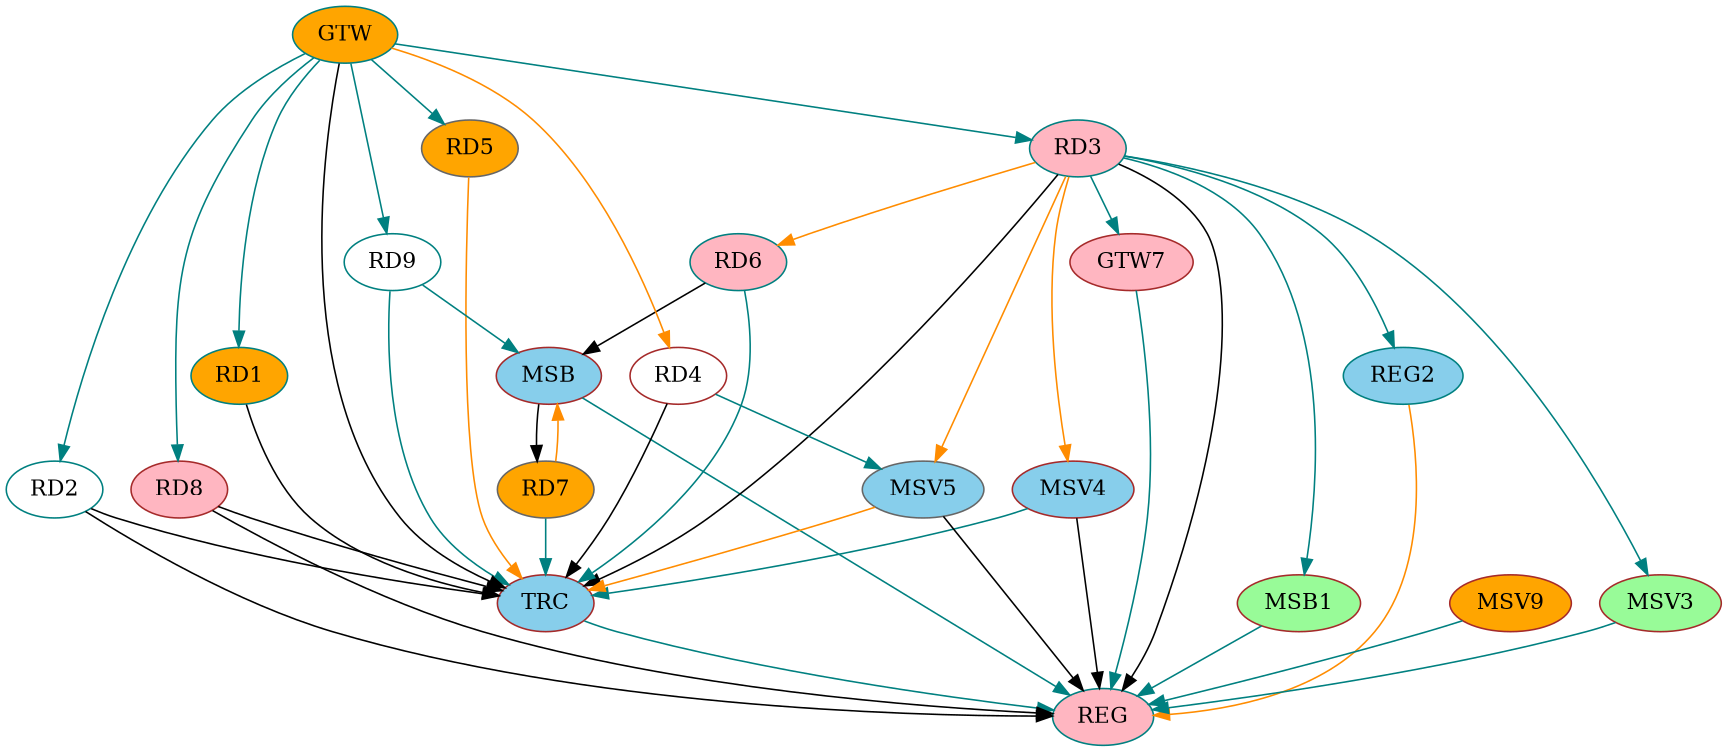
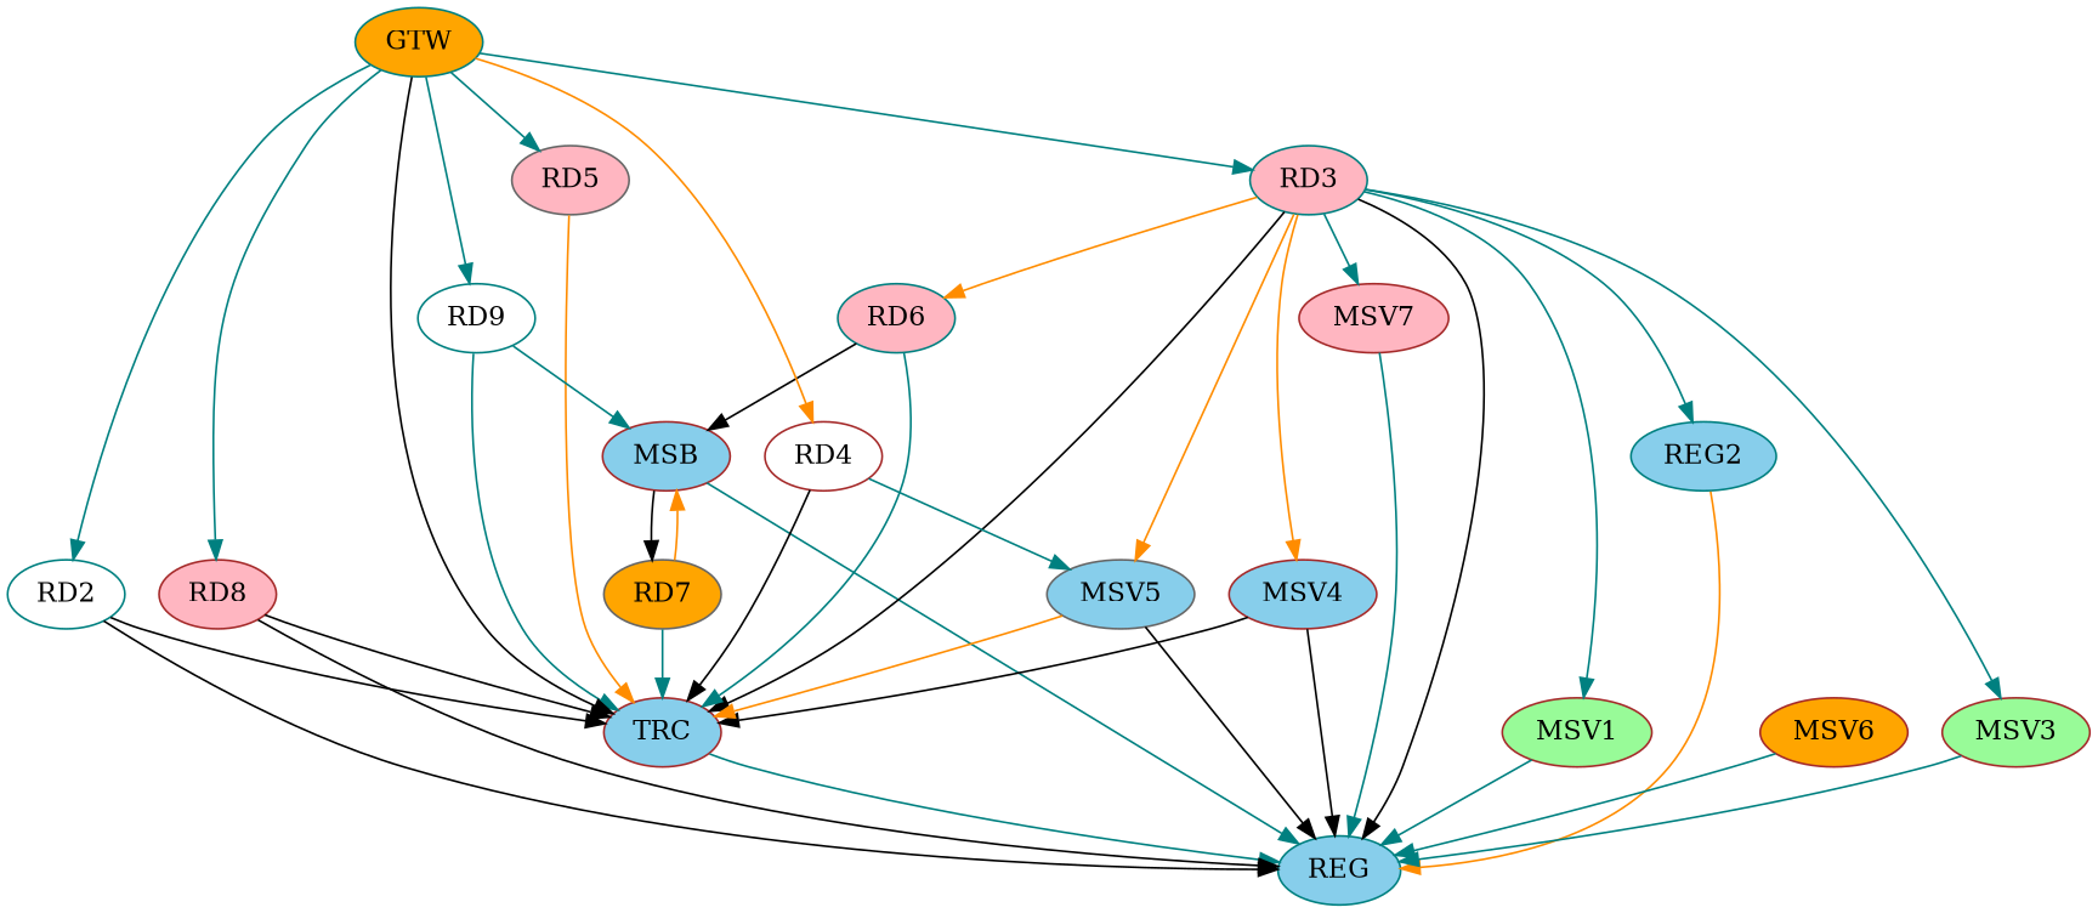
  strict digraph {
    node [color=brown fillcolor=lightpink style=filled]
    edge [color=teal]
-   n1 [color=teal fillcolor=orange label=RD1]
    n2 [fillcolor=skyblue label=TRC]
    n3 [fillcolor=skyblue label=MSB]
-   n4 [color=teal label=REG]
+   n4 [color=teal fillcolor=skyblue label=REG]
    n5 [color=gray40 fillcolor=orange label=RD7]
    n6 [color=teal fillcolor=white label=RD2]
    n7 [color=teal label=RD3]
    n8 [color=teal label=RD6]
-   n9 [fillcolor=palegreen label=MSB1]
+   n9 [fillcolor=palegreen label=MSV1]
    n10 [color=teal fillcolor=skyblue label=REG2]
    n11 [fillcolor=palegreen label=MSV3]
    n12 [fillcolor=skyblue label=MSV4]
    n13 [color=gray40 fillcolor=skyblue label=MSV5]
-   n14 [label=GTW7]
-   n15 [fillcolor=orange label=MSV9]
+   n14 [label=MSV7]
+   n15 [fillcolor=orange label=MSV6]
    n16 [fillcolor=white label=RD4]
-   n17 [color=gray40 fillcolor=orange label=RD5]
+   n17 [color=gray40 label=RD5]
    n18 [label=RD8]
    n19 [color=teal fillcolor=white label=RD9]
    n20 [color=teal fillcolor=orange label=GTW]
-   n1 -> n2 [color=black]
    n2 -> n4
    n3 -> n4
    n3 -> n5 [color=black]
    n5 -> n2
    n5 -> n3 [color=darkorange]
    n6 -> n2 [color=black]
    n6 -> n4 [color=black]
    n7 -> n2 [color=black]
    n7 -> n4 [color=black]
    n7 -> n8 [color=darkorange]
    n7 -> n9
    n7 -> n10
    n7 -> n11
    n7 -> n12 [color=darkorange]
    n7 -> n13 [color=darkorange]
    n7 -> n14
    n8 -> n2
    n8 -> n3 [color=black]
    n9 -> n4
    n10 -> n4 [color=darkorange]
    n11 -> n4
-   n12 -> n2
+   n12 -> n2 [color=black]
    n12 -> n4 [color=black]
    n13 -> n2 [color=darkorange]
    n13 -> n4 [color=black]
    n14 -> n4
    n15 -> n4
    n16 -> n2 [color=black]
    n16 -> n13
    n17 -> n2 [color=darkorange]
    n18 -> n2 [color=black]
    n18 -> n4 [color=black]
    n19 -> n2
    n19 -> n3
-   n20 -> n1
    n20 -> n2 [color=black]
    n20 -> n6
    n20 -> n7
    n20 -> n16 [color=darkorange]
    n20 -> n17
    n20 -> n18
    n20 -> n19
  }
